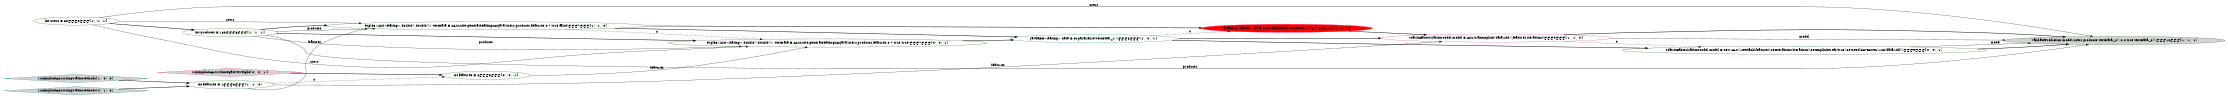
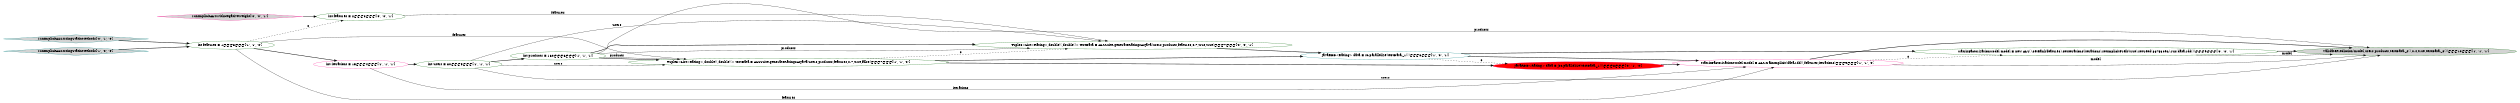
  digraph {
    rankdir=LR
    node [color=darkgreen fillcolor=white shape=ellipse style=filled]
    edge [style=bold]
    n1 [label="Tuple3<List<Rating>,double((,double((> testData = ALSSuite.generateRatingsAsJava(users,products,features,0.7,true,true)@@@7@@@['0', '0', '1']"]
    n2 [color=teal label="JavaRDD<Rating> data = sc.parallelize(testData._1())@@@8@@@['1', '0', '1']"]
    n3 [label="MatrixFactorizationModel model = new ALS().setRank(features).setIterations(iterations).setImplicitPrefs(true).setSeed(8675309L).run(data.rdd())@@@9@@@['0', '0', '1']"]
    n4 [color=deeppink fillcolor=red label="JavaRDD<Rating> data = jsc.parallelize(testData._1())@@@8@@@['0', '1', '0']"]
    n5 [color=deeppink label="MatrixFactorizationModel model = ALS.trainImplicit(data.rdd(),features,iterations)@@@9@@@['1', '1', '0']"]
    n6 [fillcolor=lightgray label="validatePrediction(model,users,products,testData._2(),0.4,true,testData._3())@@@10@@@['1', '1', '1']"]
    n7 [color=deeppink fillcolor=lightgray label="runImplicitALSWithNegativeWeight['0', '0', '1']" shape=diamond]
    n8 [label="int features = 2@@@3@@@['0', '0', '1']"]
    n9 [color=teal fillcolor=lightgray label="runImplicitALSUsingStaticMethods['0', '1', '0']" shape=diamond]
    n10 [label="int features = 1@@@3@@@['1', '1', '0']"]
+   n11 [color=deeppink label="int iterations = 15@@@4@@@['1', '1', '1']"]
    n12 [label="Tuple3<List<Rating>,double((,double((> testData = ALSSuite.generateRatingsAsJava(users,products,features,0.7,true,false)@@@7@@@['1', '1', '0']"]
    n13 [label="int users = 80@@@5@@@['1', '1', '1']"]
    n14 [label="int products = 160@@@6@@@['1', '1', '1']"]
    n15 [color=teal fillcolor=lightgray label="runImplicitALSUsingStaticMethods['1', '0', '0']" shape=diamond]
    n1 -> n2
    n2 -> n3
    n2 -> n4 [label=0 style=dashed]
    n2 -> n5
    n3 -> n6
    n3 -> n6 [label=model style=solid]
    n4 -> n5
    n5 -> n3 [label=0 style=dashed]
    n5 -> n6
    n5 -> n6 [label=model style=solid]
    n7 -> n8
    n8 -> n1 [label=features style=solid]
    n9 -> n10
    n10 -> n5 [label=features style=solid]
    n10 -> n8 [label=0 style=dashed]
+   n10 -> n11
    n10 -> n12 [label=features style=solid]
+   n11 -> n5 [label=iterations style=solid]
+   n11 -> n13
    n12 -> n1 [label=0 style=dashed]
    n12 -> n2
    n12 -> n4
    n13 -> n1 [label=users style=solid]
    n13 -> n6 [label=users style=solid]
    n13 -> n12 [label=users style=solid]
    n13 -> n14
    n14 -> n1
    n14 -> n1 [label=products style=solid]
    n14 -> n6 [label=products style=solid]
    n14 -> n12 [label=products style=solid]
    n14 -> n12
    n15 -> n10
  }
